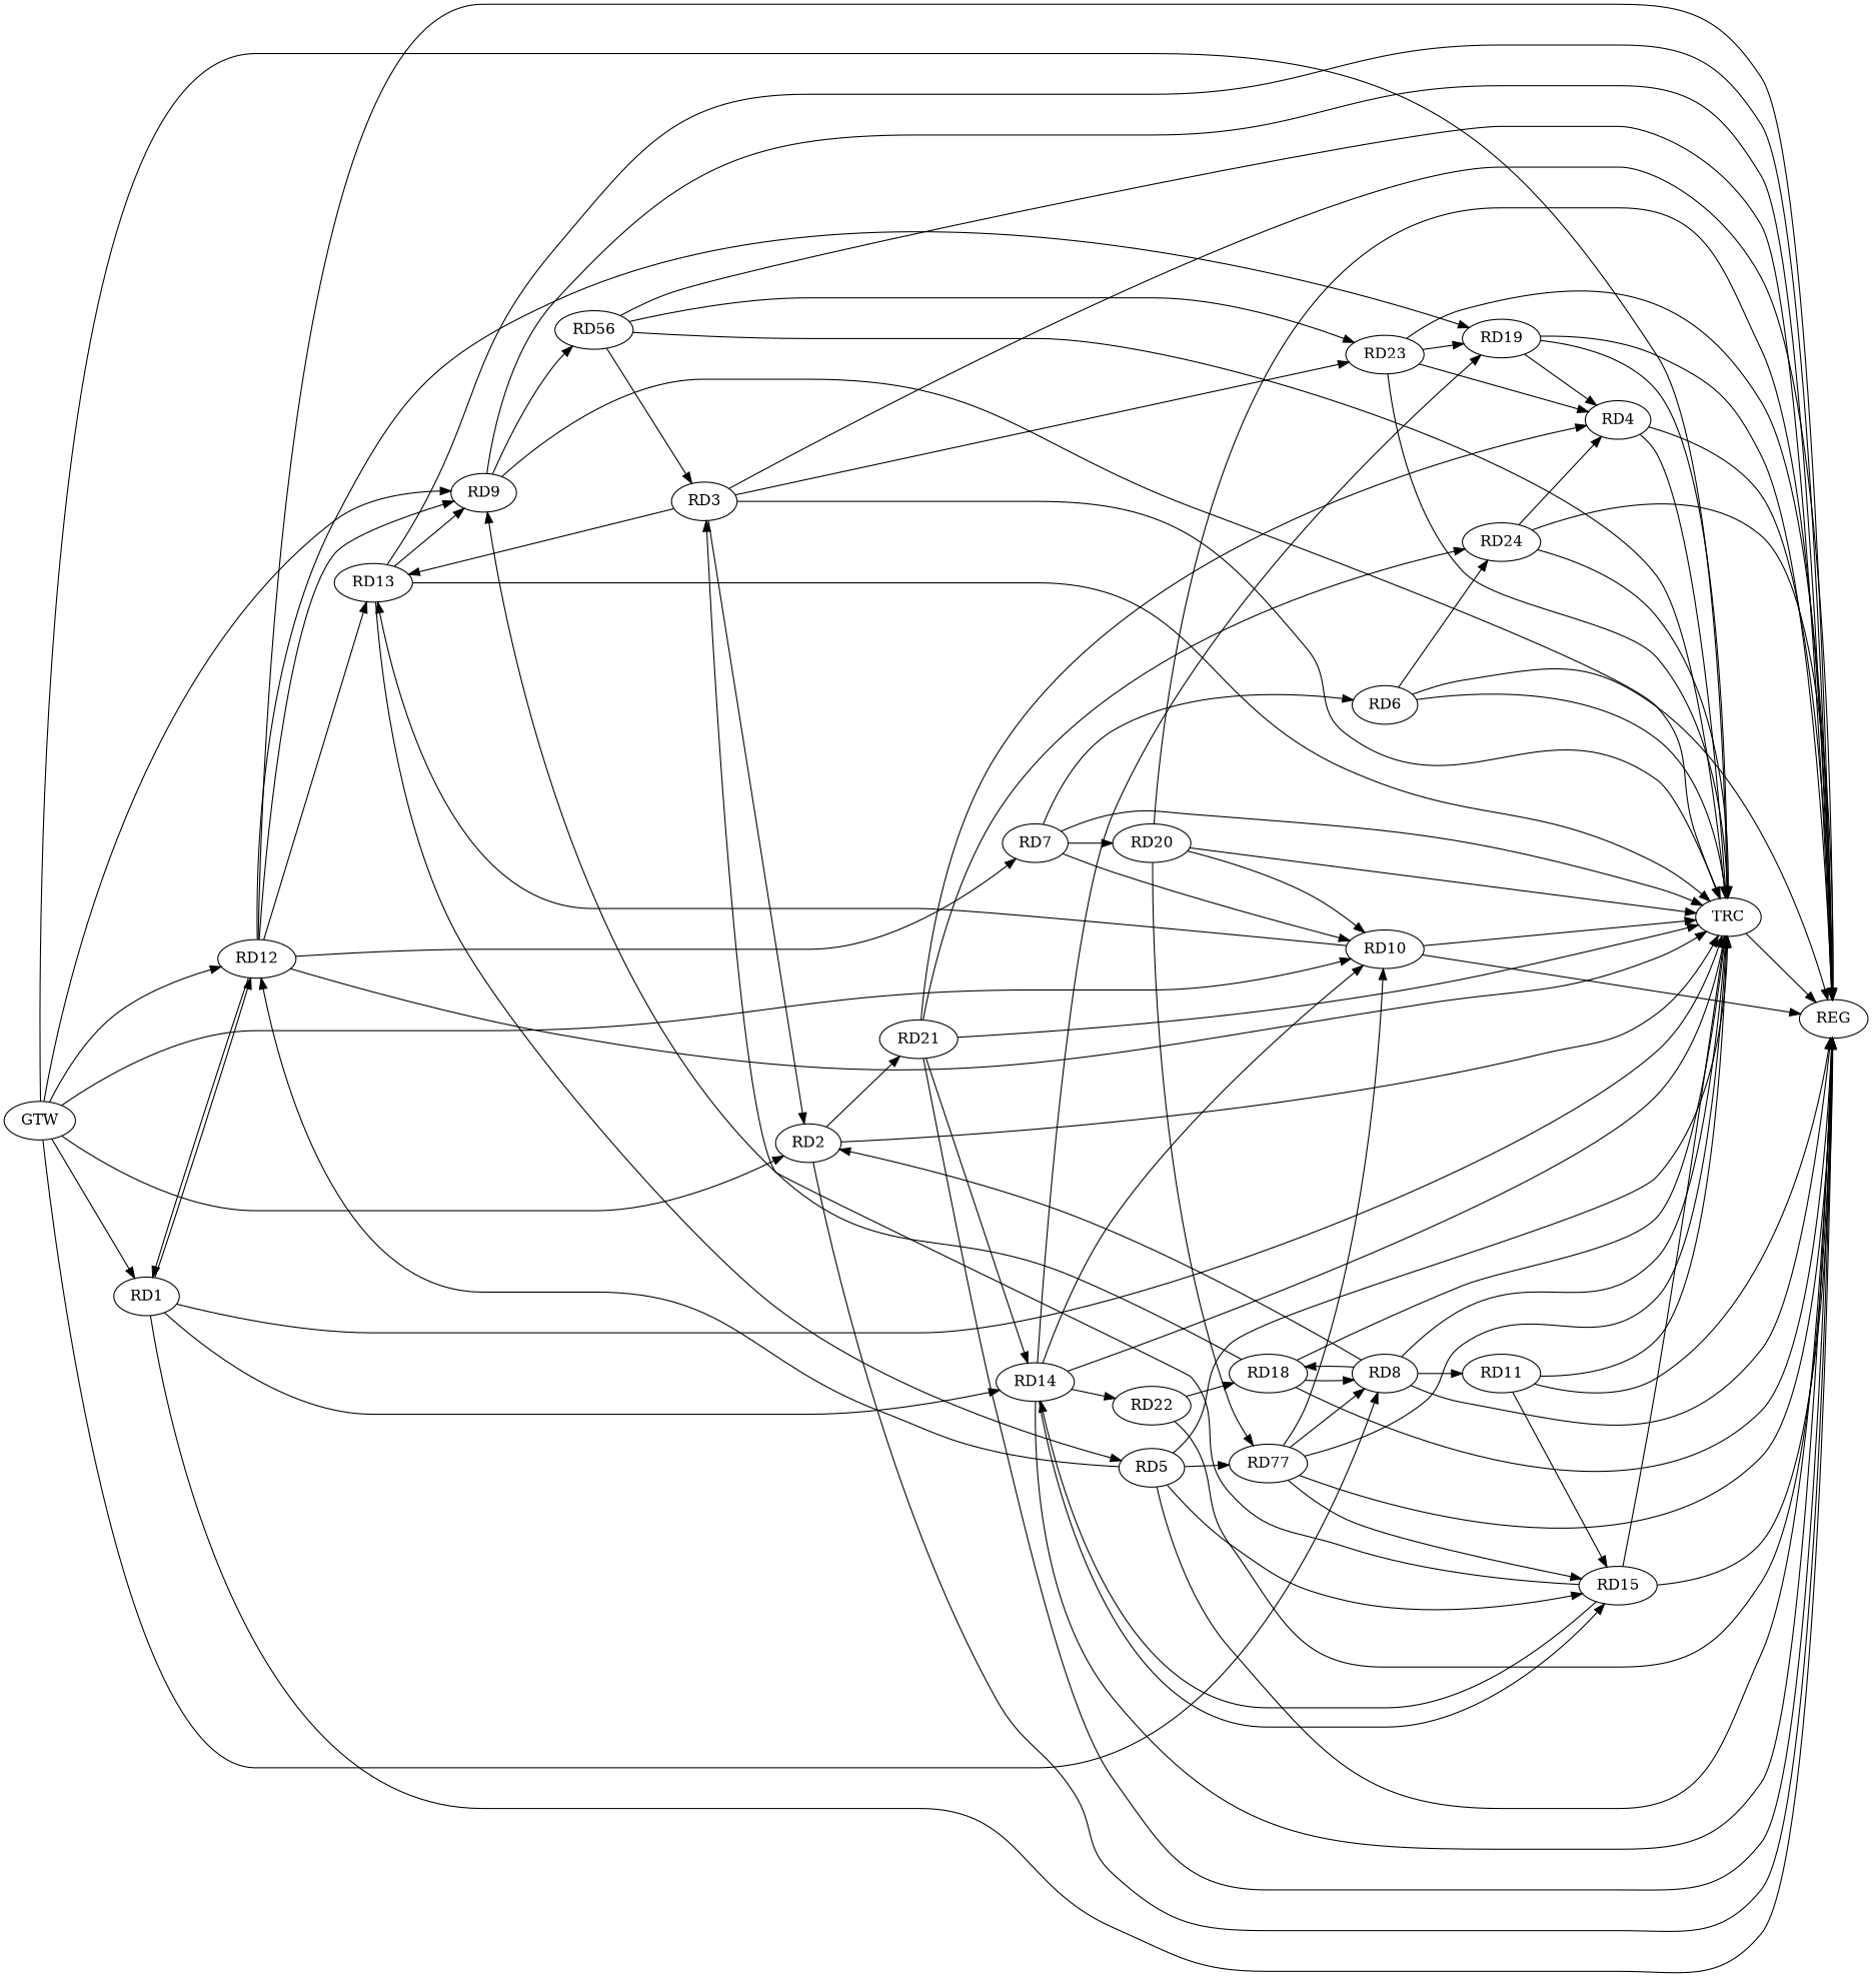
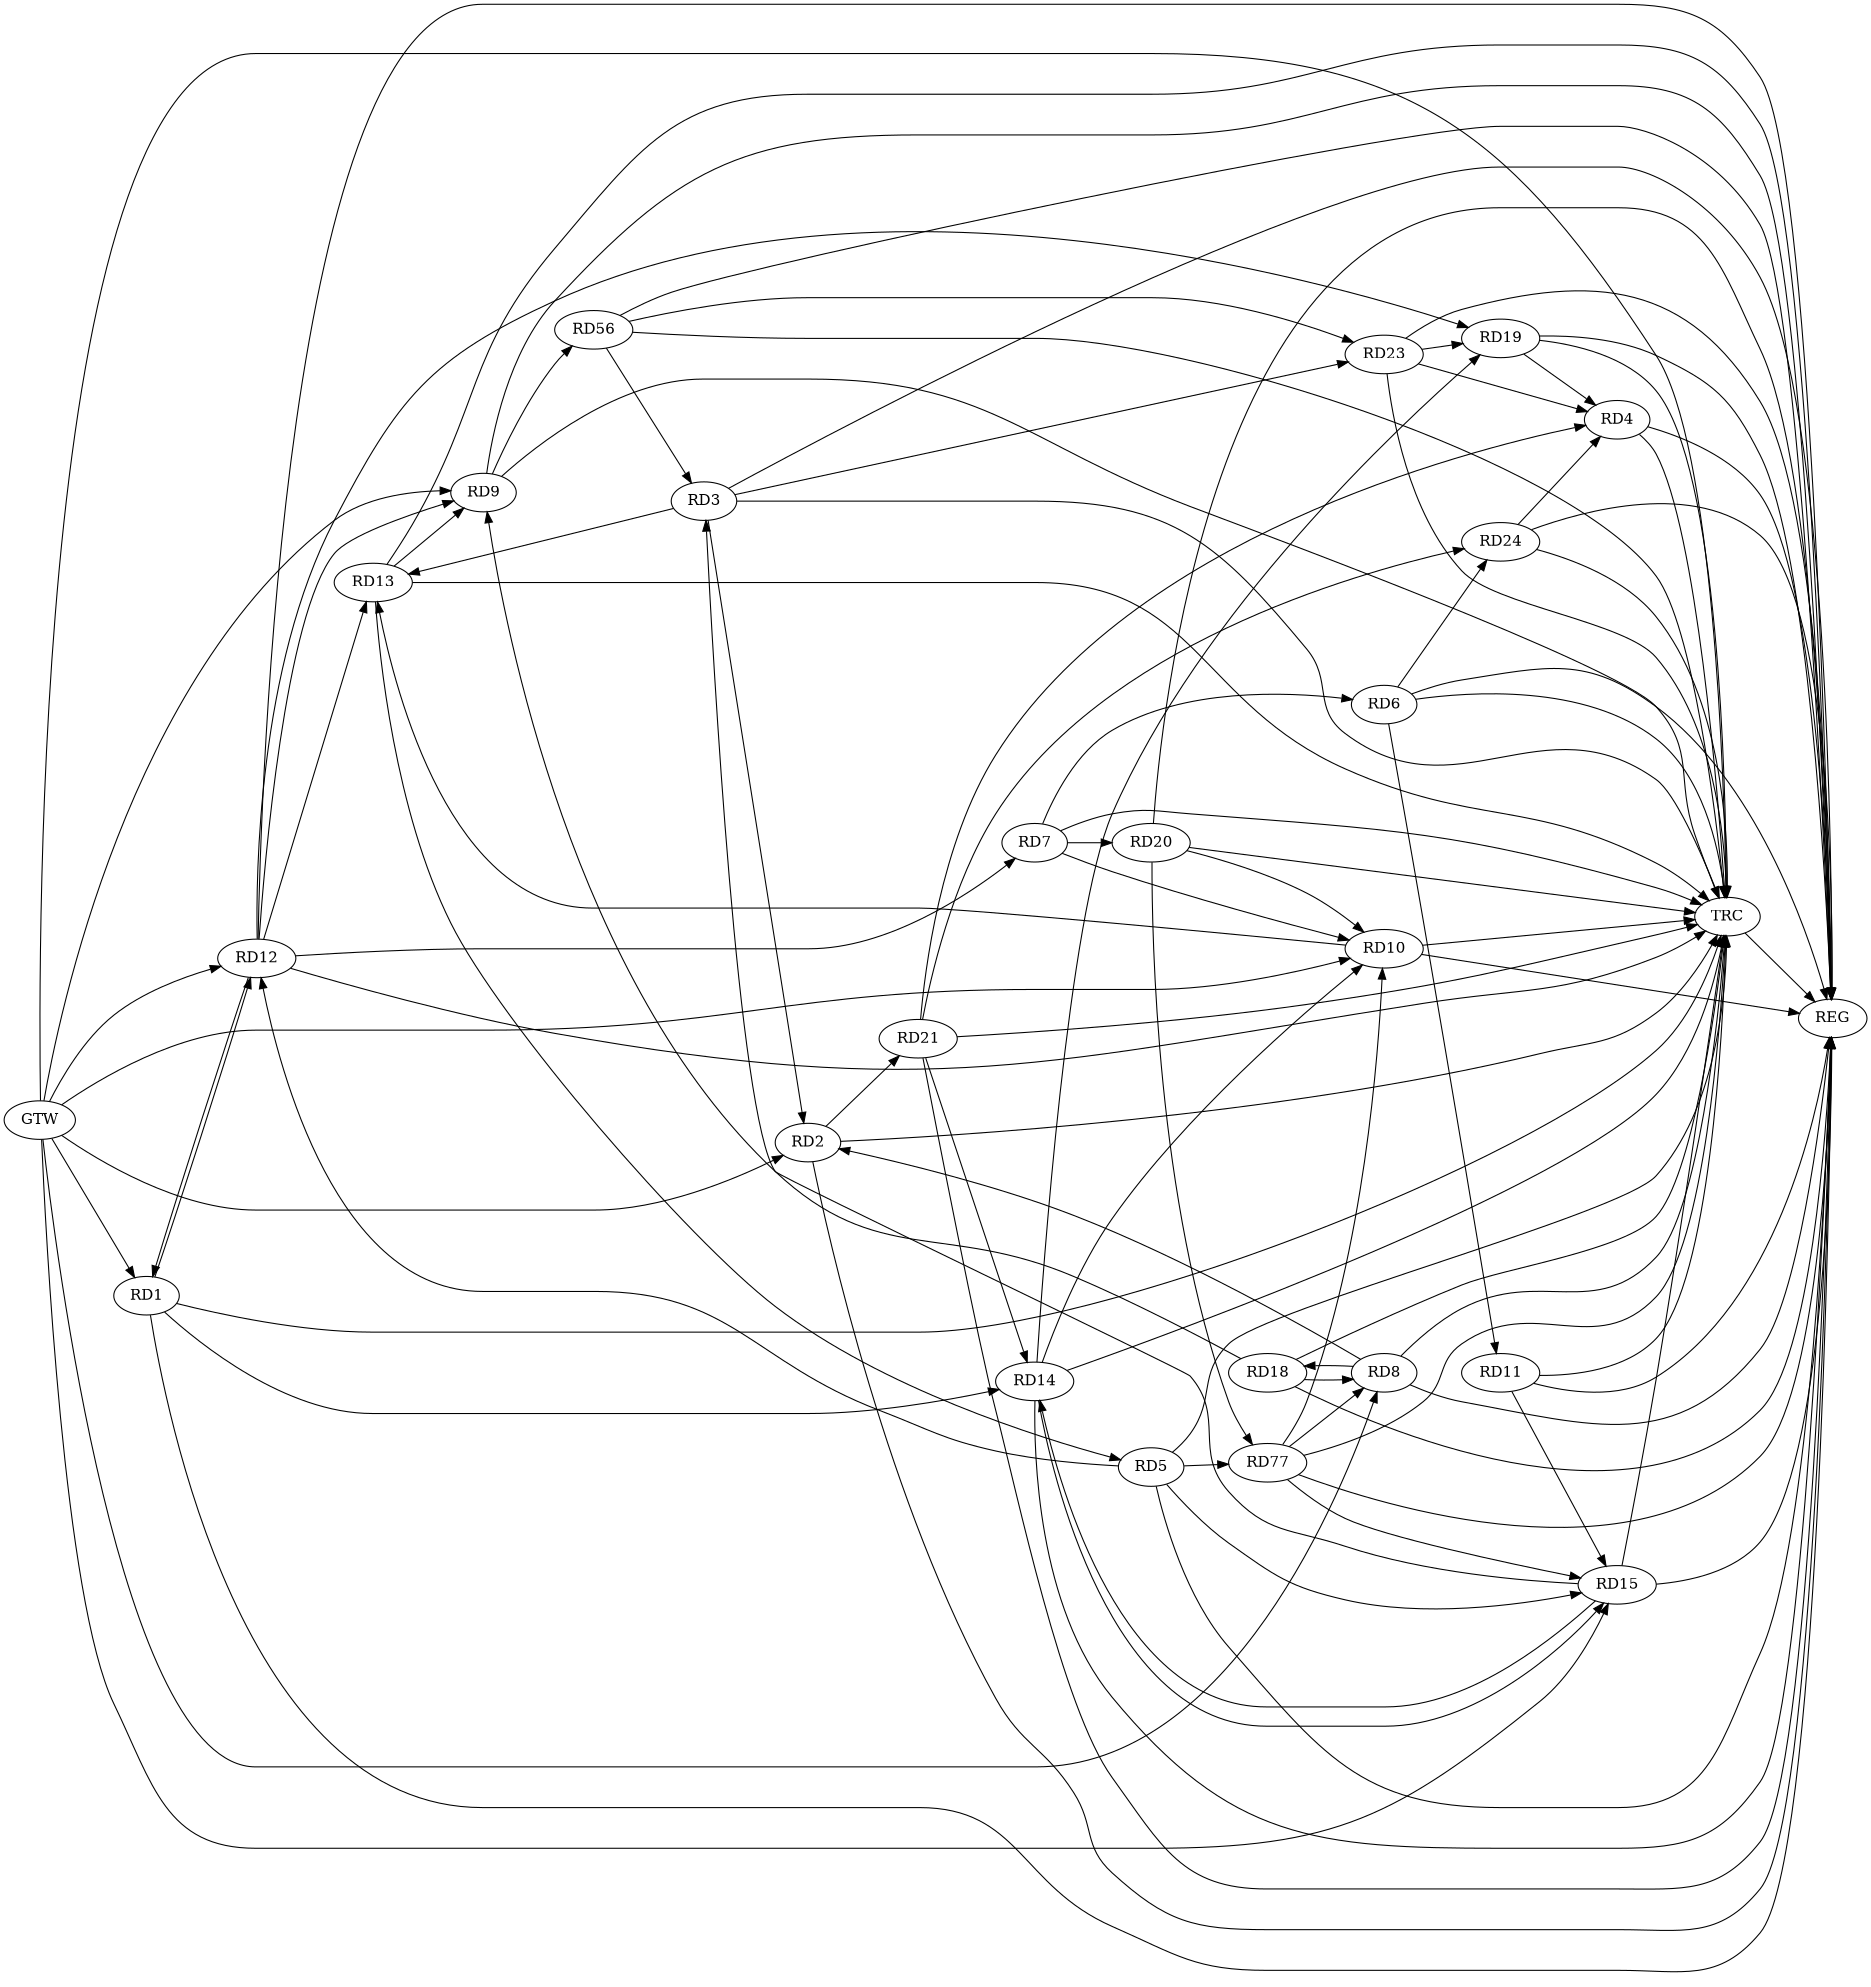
  strict digraph {
    rankdir=LR
    n1 [label=RD1]
    n2 [label=RD12]
    n3 [label=RD14]
    n4 [label=REG]
    n5 [label=TRC]
    n6 [label=RD13]
    n7 [label=RD7]
    n8 [label=RD9]
    n9 [label=RD19]
    n10 [label=RD15]
    n11 [label=RD10]
-   n12 [label=RD22]
    n13 [label=RD2]
    n14 [label=RD21]
    n15 [label=RD4]
    n16 [label=RD24]
    n17 [label=RD3]
    n18 [label=RD23]
    n19 [label=RD5]
    n20 [label=RD77]
    n21 [label=RD8]
    n22 [label=RD6]
    n23 [label=RD20]
    n24 [label=RD11]
    n25 [label=RD18]
    n26 [label=RD56]
    n27 [label=GTW]
    n1 -> n2
    n1 -> n3
    n1 -> n4
    n1 -> n5
    n2 -> n1
    n2 -> n4
    n2 -> n5
    n2 -> n6
    n2 -> n7
    n2 -> n8
    n2 -> n9
    n3 -> n4
    n3 -> n5
    n3 -> n9
    n3 -> n10
    n3 -> n11
-   n3 -> n12
    n5 -> n4
    n6 -> n4
    n6 -> n5
    n6 -> n8
    n6 -> n19
    n7 -> n5
    n7 -> n11
    n7 -> n22
    n7 -> n23
    n8 -> n4
    n8 -> n5
    n8 -> n26
    n9 -> n4
    n9 -> n5
    n9 -> n15
    n10 -> n3
    n10 -> n4
    n10 -> n5
    n10 -> n17
    n11 -> n4
    n11 -> n5
    n11 -> n6
-   n12 -> n4
-   n12 -> n25
    n13 -> n4
    n13 -> n5
    n13 -> n14
    n14 -> n3
    n14 -> n4
    n14 -> n5
    n14 -> n15
    n14 -> n16
    n15 -> n4
    n15 -> n5
    n16 -> n4
    n16 -> n5
    n16 -> n15
    n17 -> n4
    n17 -> n5
    n17 -> n6
    n17 -> n13
    n17 -> n18
    n18 -> n4
    n18 -> n5
    n18 -> n9
    n18 -> n15
    n19 -> n2
    n19 -> n4
    n19 -> n5
    n19 -> n10
    n19 -> n20
    n20 -> n4
    n20 -> n5
    n20 -> n10
    n20 -> n11
    n20 -> n21
    n21 -> n4
    n21 -> n5
    n21 -> n13
-   n21 -> n24
+   n22 -> n24
    n21 -> n25
    n22 -> n4
    n22 -> n5
    n22 -> n16
    n23 -> n4
    n23 -> n5
    n23 -> n11
    n23 -> n20
    n24 -> n4
    n24 -> n5
    n24 -> n10
    n25 -> n4
    n25 -> n5
    n25 -> n8
    n25 -> n21
    n26 -> n4
    n26 -> n5
    n26 -> n17
    n26 -> n18
    n27 -> n1
    n27 -> n2
    n27 -> n5
    n27 -> n8
+   n27 -> n10
    n27 -> n11
    n27 -> n13
    n27 -> n21
  }
